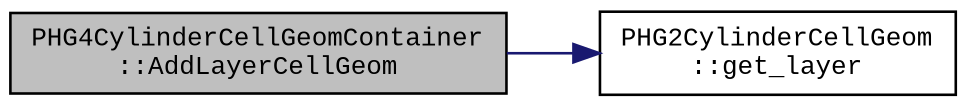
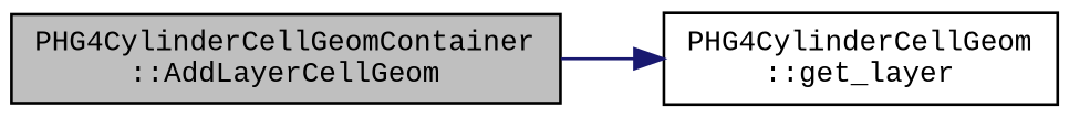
  digraph {
    rankdir=LR
    fontname="Liberation Mono"
    node [color=black fontname="Liberation Mono" fontsize=10 shape=record]
    n1 [fillcolor=grey75 fontcolor=black height=0.2 label="PHG4CylinderCellGeomContainer\l::AddLayerCellGeom" style=filled width=0.4]
-   n2 [height=0.2 label="PHG2CylinderCellGeom\l::get_layer" width=0.4]
+   n2 [height=0.2 label="PHG4CylinderCellGeom\l::get_layer" width=0.4]
    n1 -> n2 [color=midnightblue fontname="Liberation Mono" fontsize=10 labelfontname=FreeSans labelfontsize=10 style=solid]
  }
